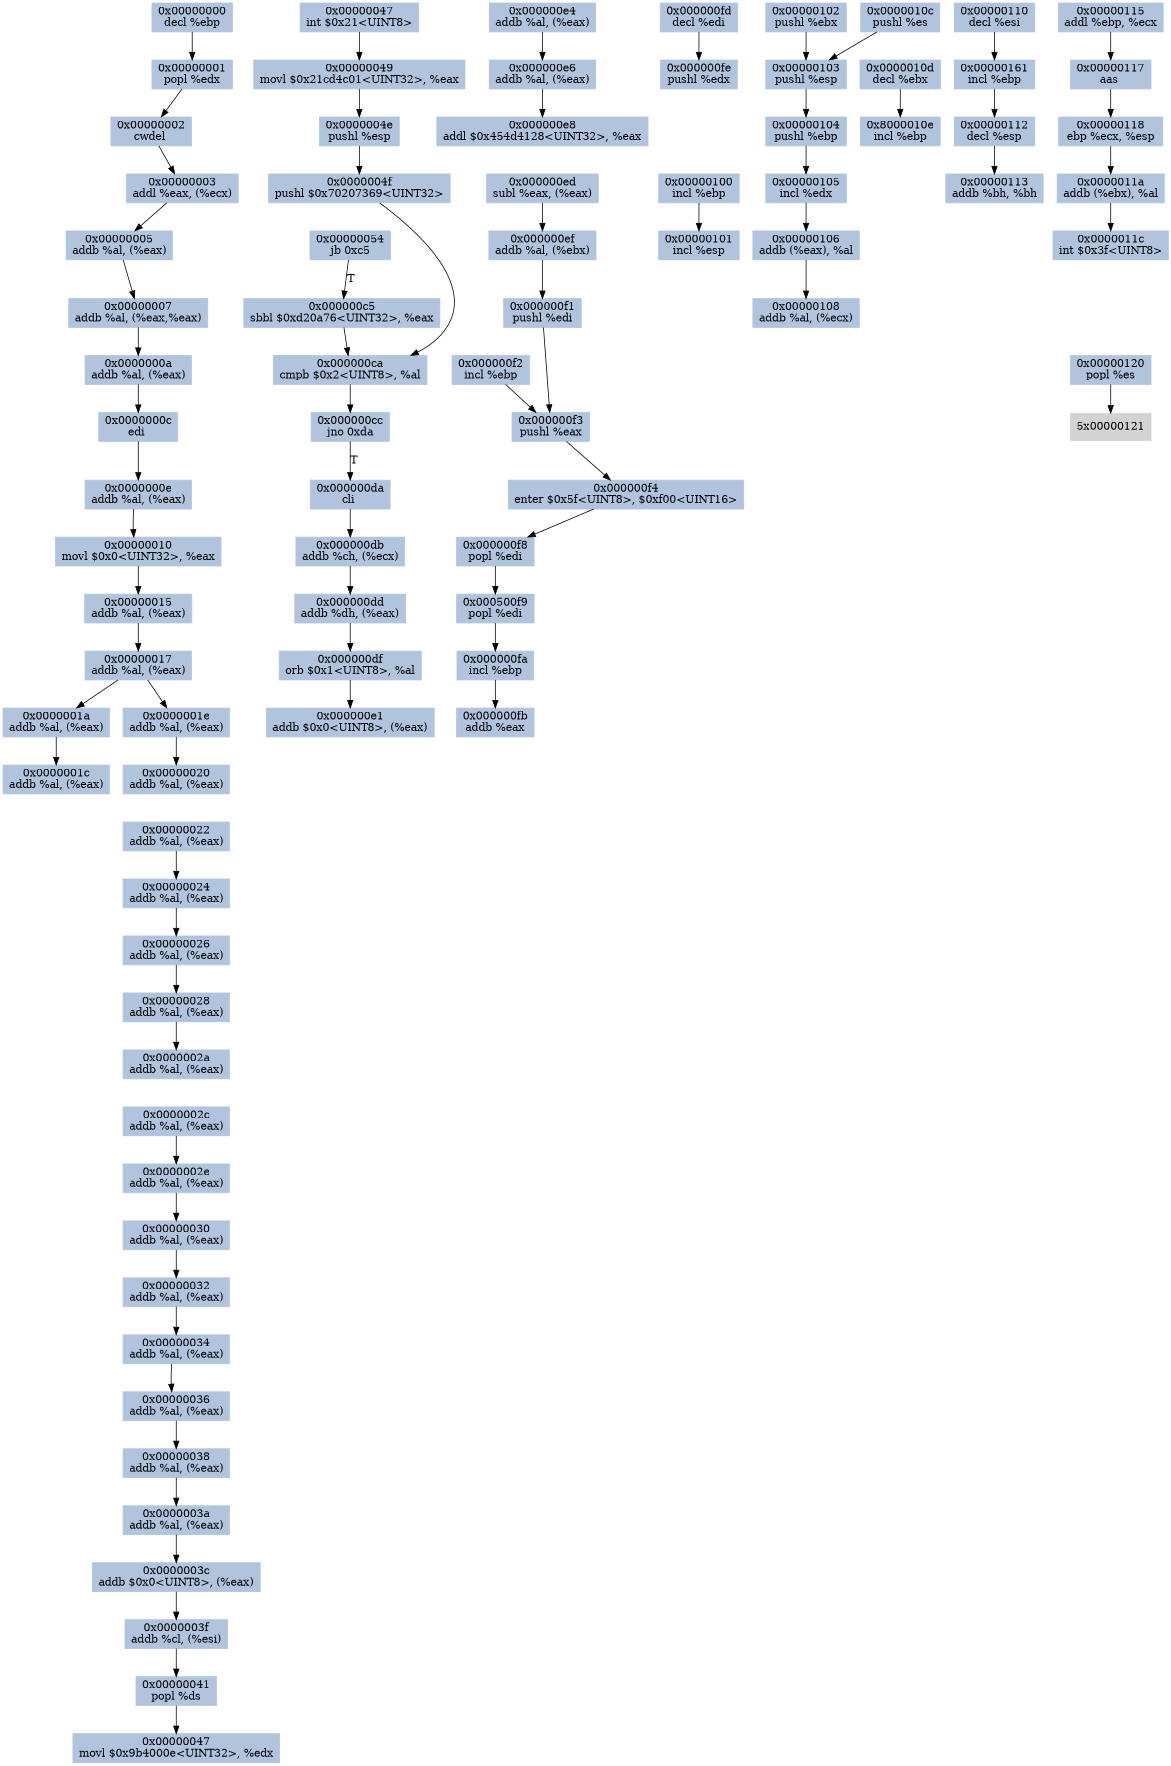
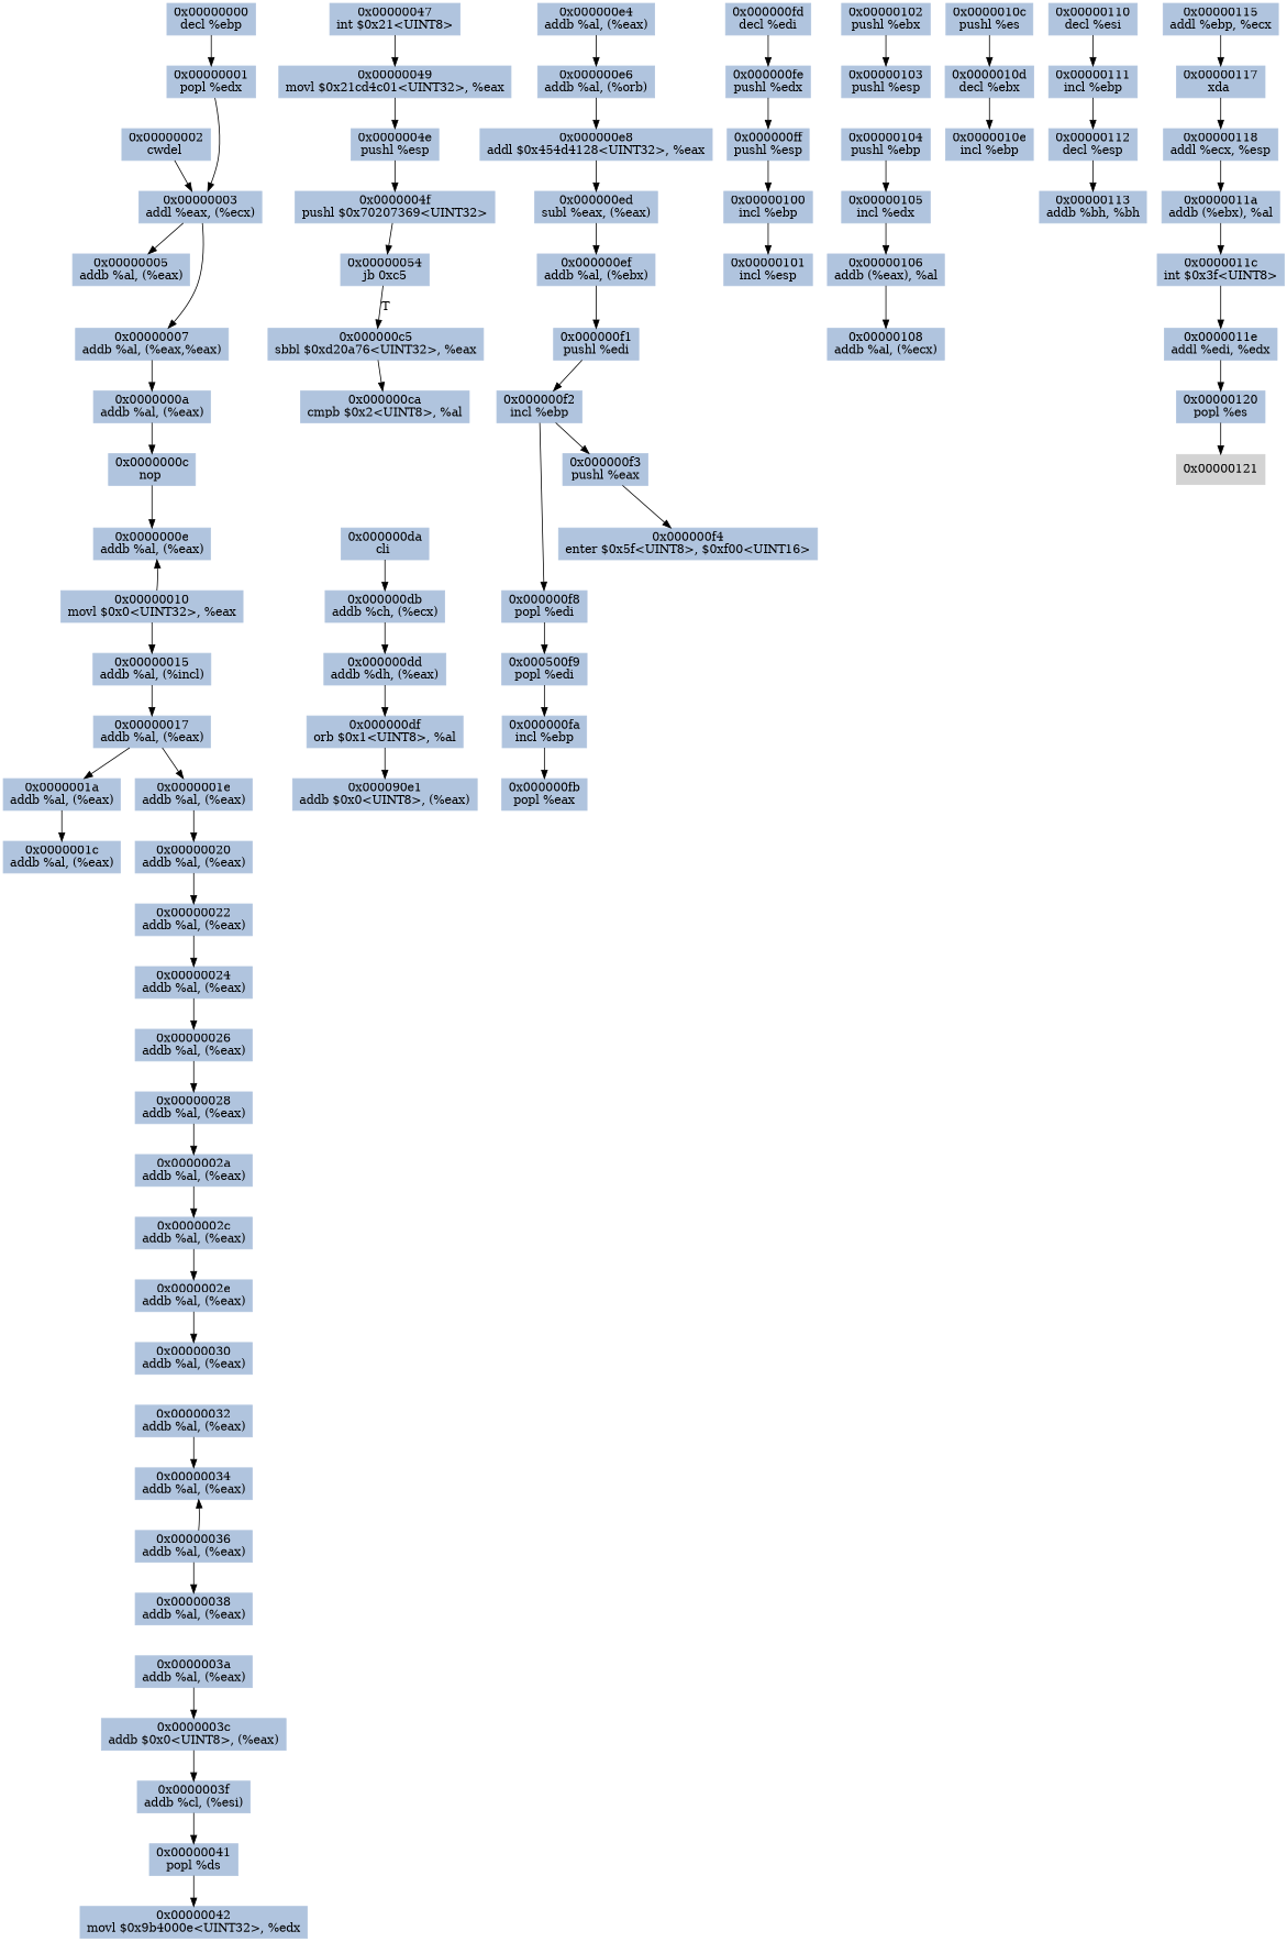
  digraph {
    node [color=lightsteelblue fillcolor=lightsteelblue shape=rectangle style=filled]
    edge [color="#000000"]
    n1 [label="0x00000000\ndecl %ebp"]
    n2 [label="0x00000001\npopl %edx"]
    n3 [label="0x00000002\ncwdel "]
    n4 [label="0x00000003\naddl %eax, (%ecx)"]
    n5 [label="0x00000005\naddb %al, (%eax)"]
    n6 [label="0x00000007\naddb %al, (%eax,%eax)"]
    n7 [label="0x0000000a\naddb %al, (%eax)"]
-   n8 [label="0x0000000c\nedi "]
+   n8 [label="0x0000000c\nnop "]
    n9 [label="0x0000000e\naddb %al, (%eax)"]
    n10 [label="0x00000010\nmovl $0x0<UINT32>, %eax"]
-   n11 [label="0x00000015\naddb %al, (%eax)"]
+   n11 [label="0x00000015\naddb %al, (%incl)"]
    n12 [label="0x00000017\naddb %al, (%eax)"]
    n13 [label="0x0000001a\naddb %al, (%eax)"]
    n14 [label="0x0000001e\naddb %al, (%eax)"]
    n15 [label="0x0000001c\naddb %al, (%eax)"]
    n16 [label="0x00000020\naddb %al, (%eax)"]
    n17 [label="0x00000022\naddb %al, (%eax)"]
    n18 [label="0x00000024\naddb %al, (%eax)"]
    n19 [label="0x00000026\naddb %al, (%eax)"]
    n20 [label="0x00000028\naddb %al, (%eax)"]
    n21 [label="0x0000002a\naddb %al, (%eax)"]
    n22 [label="0x0000002c\naddb %al, (%eax)"]
    n23 [label="0x0000002e\naddb %al, (%eax)"]
    n24 [label="0x00000030\naddb %al, (%eax)"]
    n25 [label="0x00000032\naddb %al, (%eax)"]
    n26 [label="0x00000034\naddb %al, (%eax)"]
    n27 [label="0x00000036\naddb %al, (%eax)"]
    n28 [label="0x00000038\naddb %al, (%eax)"]
    n29 [label="0x0000003a\naddb %al, (%eax)"]
    n30 [label="0x0000003c\naddb $0x0<UINT8>, (%eax)"]
    n31 [label="0x0000003f\naddb %cl, (%esi)"]
    n32 [label="0x00000041\npopl %ds"]
-   n33 [label="0x00000047\nmovl $0x9b4000e<UINT32>, %edx"]
+   n33 [label="0x00000042\nmovl $0x9b4000e<UINT32>, %edx"]
    n34 [label="0x00000047\nint $0x21<UINT8>"]
    n35 [label="0x00000049\nmovl $0x21cd4c01<UINT32>, %eax"]
    n36 [label="0x0000004e\npushl %esp"]
    n37 [label="0x0000004f\npushl $0x70207369<UINT32>"]
    n38 [label="0x00000054\njb 0xc5"]
    n39 [label="0x000000c5\nsbbl $0xd20a76<UINT32>, %eax"]
    n40 [label="0x000000ca\ncmpb $0x2<UINT8>, %al"]
-   n41 [label="0x000000cc\njno 0xda"]
    n42 [label="0x000000da\ncli "]
    n43 [label="0x000000db\naddb %ch, (%ecx)"]
    n44 [label="0x000000dd\naddb %dh, (%eax)"]
    n45 [label="0x000000df\norb $0x1<UINT8>, %al"]
-   n46 [label="0x000000e1\naddb $0x0<UINT8>, (%eax)"]
+   n46 [label="0x000090e1\naddb $0x0<UINT8>, (%eax)"]
    n47 [label="0x000000e4\naddb %al, (%eax)"]
-   n48 [label="0x000000e6\naddb %al, (%eax)"]
+   n48 [label="0x000000e6\naddb %al, (%orb)"]
    n49 [label="0x000000e8\naddl $0x454d4128<UINT32>, %eax"]
    n50 [label="0x000000ed\nsubl %eax, (%eax)"]
    n51 [label="0x000000ef\naddb %al, (%ebx)"]
    n52 [label="0x000000f1\npushl %edi"]
    n53 [label="0x000000f2\nincl %ebp"]
    n54 [label="0x000000f3\npushl %eax"]
    n55 [label="0x000000f4\nenter $0x5f<UINT8>, $0xf00<UINT16>"]
    n56 [label="0x000000f8\npopl %edi"]
    n57 [label="0x000500f9\npopl %edi"]
    n58 [label="0x000000fa\nincl %ebp"]
-   n59 [label="0x000000fb\naddb %eax"]
+   n59 [label="0x000000fb\npopl %eax"]
    n60 [label="0x000000fd\ndecl %edi"]
    n61 [label="0x000000fe\npushl %edx"]
+   n62 [label="0x000000ff\npushl %esp"]
    n63 [label="0x00000100\nincl %ebp"]
    n64 [label="0x00000101\nincl %esp"]
    n65 [label="0x00000102\npushl %ebx"]
    n66 [label="0x00000103\npushl %esp"]
    n67 [label="0x00000104\npushl %ebp"]
    n68 [label="0x00000105\nincl %edx"]
    n69 [label="0x00000106\naddb (%eax), %al"]
    n70 [label="0x00000108\naddb %al, (%ecx)"]
    n71 [label="0x0000010c\npushl %es"]
    n72 [label="0x0000010d\ndecl %ebx"]
-   n73 [label="0x8000010e\nincl %ebp"]
+   n73 [label="0x0000010e\nincl %ebp"]
    n74 [label="0x00000110\ndecl %esi"]
-   n75 [label="0x00000161\nincl %ebp"]
+   n75 [label="0x00000111\nincl %ebp"]
    n76 [label="0x00000112\ndecl %esp"]
    n77 [label="0x00000113\naddb %bh, %bh"]
    n78 [label="0x00000115\naddl %ebp, %ecx"]
-   n79 [label="0x00000117\naas "]
-   n80 [label="0x00000118\nebp %ecx, %esp"]
+   n79 [label="0x00000117\nxda "]
+   n80 [label="0x00000118\naddl %ecx, %esp"]
    n81 [label="0x0000011a\naddb (%ebx), %al"]
    n82 [label="0x0000011c\nint $0x3f<UINT8>"]
+   n83 [label="0x0000011e\naddl %edi, %edx"]
    n84 [label="0x00000120\npopl %es"]
-   n85 [color=lightgrey fillcolor=lightgrey label="5x00000121"]
+   n85 [color=lightgrey fillcolor=lightgrey label="0x00000121"]
    n1 -> n2
-   n2 -> n3
+   n2 -> n4
    n3 -> n4
    n4 -> n5
-   n5 -> n6
+   n4 -> n6
    n6 -> n7
    n7 -> n8
    n8 -> n9
-   n9 -> n10
+   n10 -> n9
    n10 -> n11
    n11 -> n12
    n12 -> n13
    n12 -> n14
    n13 -> n15
    n14 -> n16
+   n16 -> n17
    n17 -> n18
    n18 -> n19
    n19 -> n20
    n20 -> n21
+   n21 -> n22
    n22 -> n23
    n23 -> n24
-   n24 -> n25
    n25 -> n26
-   n26 -> n27
+   n27 -> n26
    n27 -> n28
-   n28 -> n29
    n29 -> n30
    n30 -> n31
    n31 -> n32
    n32 -> n33
    n34 -> n35
    n35 -> n36
    n36 -> n37
-   n37 -> n40
+   n37 -> n38
    n38 -> n39 [label=T]
    n39 -> n40
-   n40 -> n41
-   n41 -> n42 [label=T]
    n42 -> n43
    n43 -> n44
    n44 -> n45
    n45 -> n46
    n47 -> n48
    n48 -> n49
+   n49 -> n50
    n50 -> n51
    n51 -> n52
-   n52 -> n54
+   n52 -> n53
    n53 -> n54
    n54 -> n55
-   n55 -> n56
+   n53 -> n56
    n56 -> n57
    n57 -> n58
    n58 -> n59
    n60 -> n61
+   n61 -> n62
+   n62 -> n63
    n63 -> n64
    n65 -> n66
-   n66 -> n67
    n67 -> n68
    n68 -> n69
    n69 -> n70
-   n71 -> n66
+   n71 -> n72
    n72 -> n73
    n74 -> n75
    n75 -> n76
    n76 -> n77
    n78 -> n79
    n79 -> n80
    n80 -> n81
    n81 -> n82
+   n82 -> n83
+   n83 -> n84
    n84 -> n85
  }
